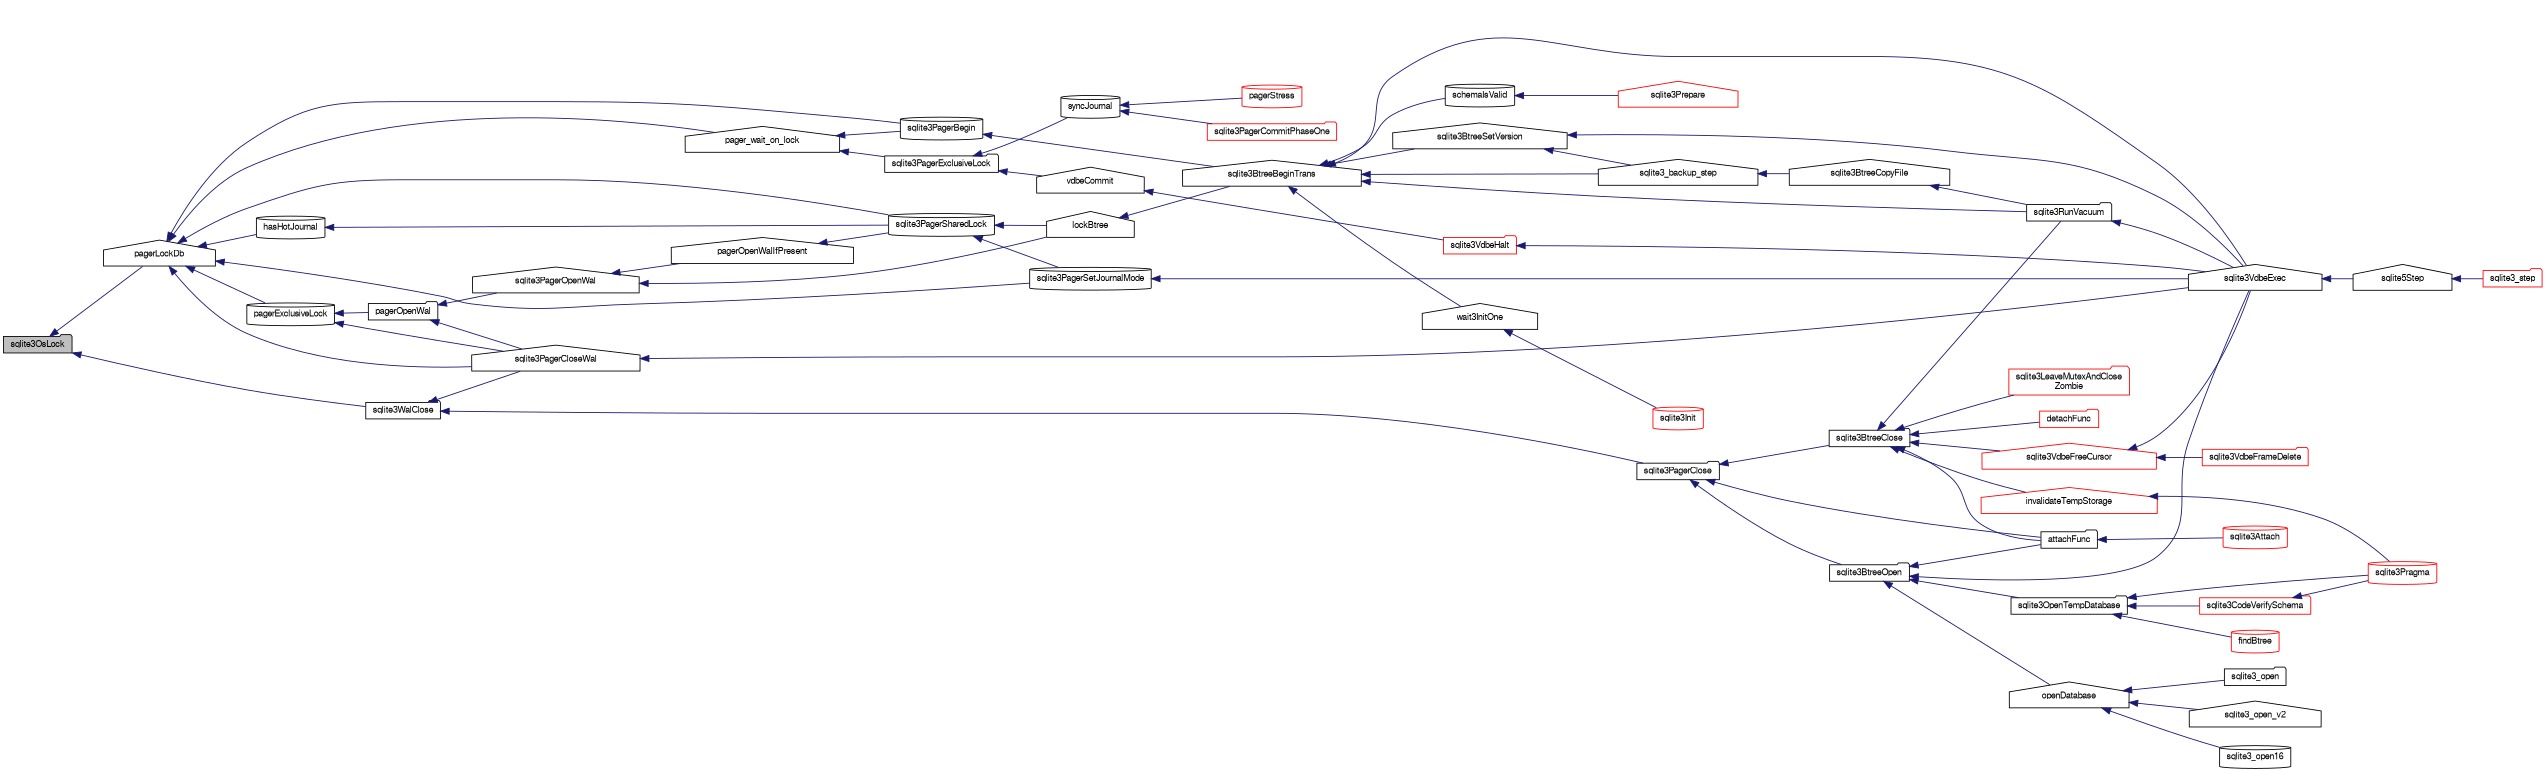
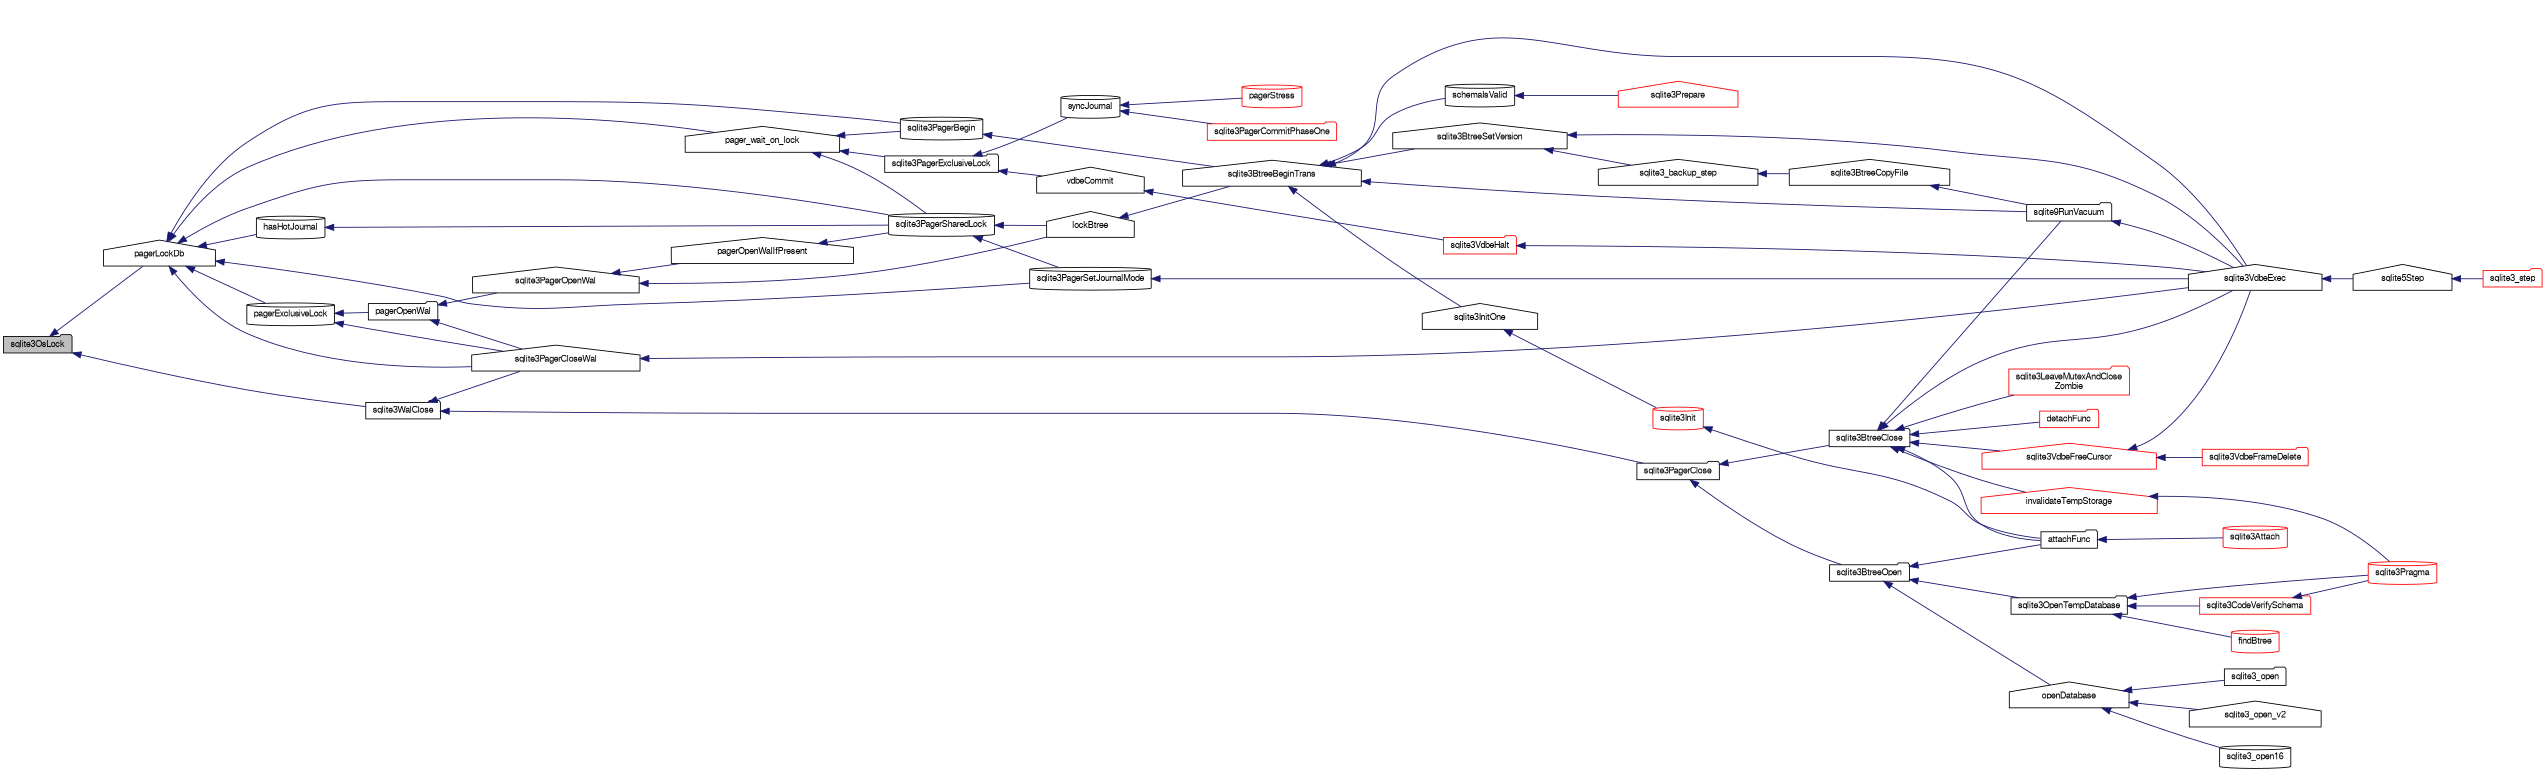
  digraph {
    rankdir=LR
    node [color=black fillcolor=white fontname=FreeSans fontsize=10 shape=house style=filled]
    edge [color=midnightblue dir=back fontname=FreeSans fontsize=10 labelfontname=FreeSans labelfontsize=10 style=solid]
    n1 [fillcolor=grey75 fontcolor=black height=0.2 label=sqlite3OsLock shape=folder width=0.4]
    n2 [height=0.2 label=pagerLockDb width=0.4]
    n3 [height=0.2 label=sqlite3WalClose shape=folder width=0.4]
    n4 [height=0.2 label=pager_wait_on_lock width=0.4]
    n5 [height=0.2 label=sqlite3PagerSharedLock shape=cylinder width=0.4]
    n6 [height=0.2 label=sqlite3PagerSetJournalMode shape=cylinder width=0.4]
    n7 [height=0.2 label=sqlite3PagerBegin shape=cylinder width=0.4]
    n8 [height=0.2 label=hasHotJournal shape=cylinder width=0.4]
    n9 [height=0.2 label=pagerExclusiveLock shape=cylinder width=0.4]
    n10 [height=0.2 label=sqlite3PagerCloseWal width=0.4]
    n11 [height=0.2 label=sqlite3PagerClose shape=folder width=0.4]
    n12 [height=0.2 label=sqlite3PagerExclusiveLock shape=folder width=0.4]
    n13 [height=0.2 label=lockBtree width=0.4]
    n14 [height=0.2 label=sqlite3VdbeExec width=0.4]
    n15 [height=0.2 label=sqlite3BtreeBeginTrans width=0.4]
    n16 [height=0.2 label=pagerOpenWal shape=folder width=0.4]
    n17 [height=0.2 label=syncJournal shape=cylinder width=0.4]
    n18 [height=0.2 label=vdbeCommit width=0.4]
    n19 [height=0.2 label=sqlite5Step width=0.4]
    n20 [color=red height=0.2 label=sqlite3_step shape=folder width=0.4]
    n21 [height=0.2 label=sqlite3BtreeSetVersion width=0.4]
    n22 [height=0.2 label=sqlite3_backup_step width=0.4]
-   n23 [height=0.2 label=sqlite3RunVacuum shape=folder width=0.4]
-   n24 [height=0.2 label=wait3InitOne width=0.4]
+   n23 [height=0.2 label=sqlite9RunVacuum shape=folder width=0.4]
+   n24 [height=0.2 label=sqlite3InitOne width=0.4]
    n25 [height=0.2 label=schemaIsValid shape=cylinder width=0.4]
    n26 [height=0.2 label=sqlite3BtreeCopyFile width=0.4]
    n27 [color=red height=0.2 label=sqlite3Init shape=cylinder width=0.4]
    n28 [color=red height=0.2 label=sqlite3Prepare width=0.4]
    n29 [height=0.2 label=attachFunc shape=folder width=0.4]
    n30 [color=red height=0.2 label=sqlite3Attach shape=cylinder width=0.4]
    n31 [color=red height=0.2 label=pagerStress shape=cylinder width=0.4]
    n32 [color=red height=0.2 label=sqlite3PagerCommitPhaseOne shape=folder width=0.4]
    n33 [color=red height=0.2 label=sqlite3VdbeHalt shape=folder width=0.4]
    n34 [height=0.2 label=sqlite3PagerOpenWal width=0.4]
    n35 [height=0.2 label=pagerOpenWalIfPresent width=0.4]
    n36 [height=0.2 label=sqlite3BtreeOpen shape=folder width=0.4]
    n37 [height=0.2 label=sqlite3BtreeClose shape=folder width=0.4]
    n38 [height=0.2 label=sqlite3OpenTempDatabase shape=folder width=0.4]
    n39 [height=0.2 label=openDatabase width=0.4]
    n40 [color=red height=0.2 label=sqlite3VdbeFreeCursor width=0.4]
    n41 [color=red height=0.2 label=detachFunc shape=folder width=0.4]
    n42 [color=red height=0.2 label=invalidateTempStorage width=0.4]
    n43 [color=red height=0.2 label="sqlite3LeaveMutexAndClose\lZombie" shape=folder width=0.4]
    n44 [color=red height=0.2 label=findBtree shape=cylinder width=0.4]
    n45 [color=red height=0.2 label=sqlite3CodeVerifySchema shape=folder width=0.4]
    n46 [color=red height=0.2 label=sqlite3Pragma shape=cylinder width=0.4]
    n47 [height=0.2 label=sqlite3_open shape=folder width=0.4]
    n48 [height=0.2 label=sqlite3_open_v2 width=0.4]
    n49 [height=0.2 label=sqlite3_open16 shape=cylinder width=0.4]
    n50 [color=red height=0.2 label=sqlite3VdbeFrameDelete shape=folder width=0.4]
    n1 -> n2
    n1 -> n3
    n2 -> n4
    n2 -> n5
    n2 -> n6
    n2 -> n7
    n2 -> n8
    n2 -> n9
    n2 -> n10
    n3 -> n10
    n3 -> n11
+   n4 -> n5
    n4 -> n7
    n4 -> n12
    n5 -> n6
    n5 -> n13
    n6 -> n14
    n7 -> n15
    n8 -> n5
    n9 -> n10
    n9 -> n16
    n10 -> n14
    n11 -> n36
    n11 -> n37
    n12 -> n17
    n12 -> n18
    n13 -> n15
    n14 -> n19
    n15 -> n14
    n15 -> n21
-   n15 -> n22
    n15 -> n23
    n15 -> n24
    n15 -> n25
    n16 -> n10
    n16 -> n34
    n17 -> n31
    n17 -> n32
    n18 -> n33
    n19 -> n20
    n21 -> n14
    n21 -> n22
    n22 -> n26
    n23 -> n14
    n24 -> n27
    n25 -> n28
    n26 -> n23
-   n11 -> n29
+   n27 -> n29
    n29 -> n30
    n33 -> n14
    n34 -> n13
    n34 -> n35
    n35 -> n5
-   n36 -> n14
+   n37 -> n14
    n36 -> n29
    n36 -> n38
    n36 -> n39
    n37 -> n23
    n37 -> n29
    n37 -> n40
    n37 -> n41
    n37 -> n42
    n37 -> n43
    n38 -> n44
    n38 -> n45
    n38 -> n46
    n39 -> n47
    n39 -> n48
    n39 -> n49
    n40 -> n14
    n40 -> n50
    n42 -> n46
    n45 -> n46
  }
